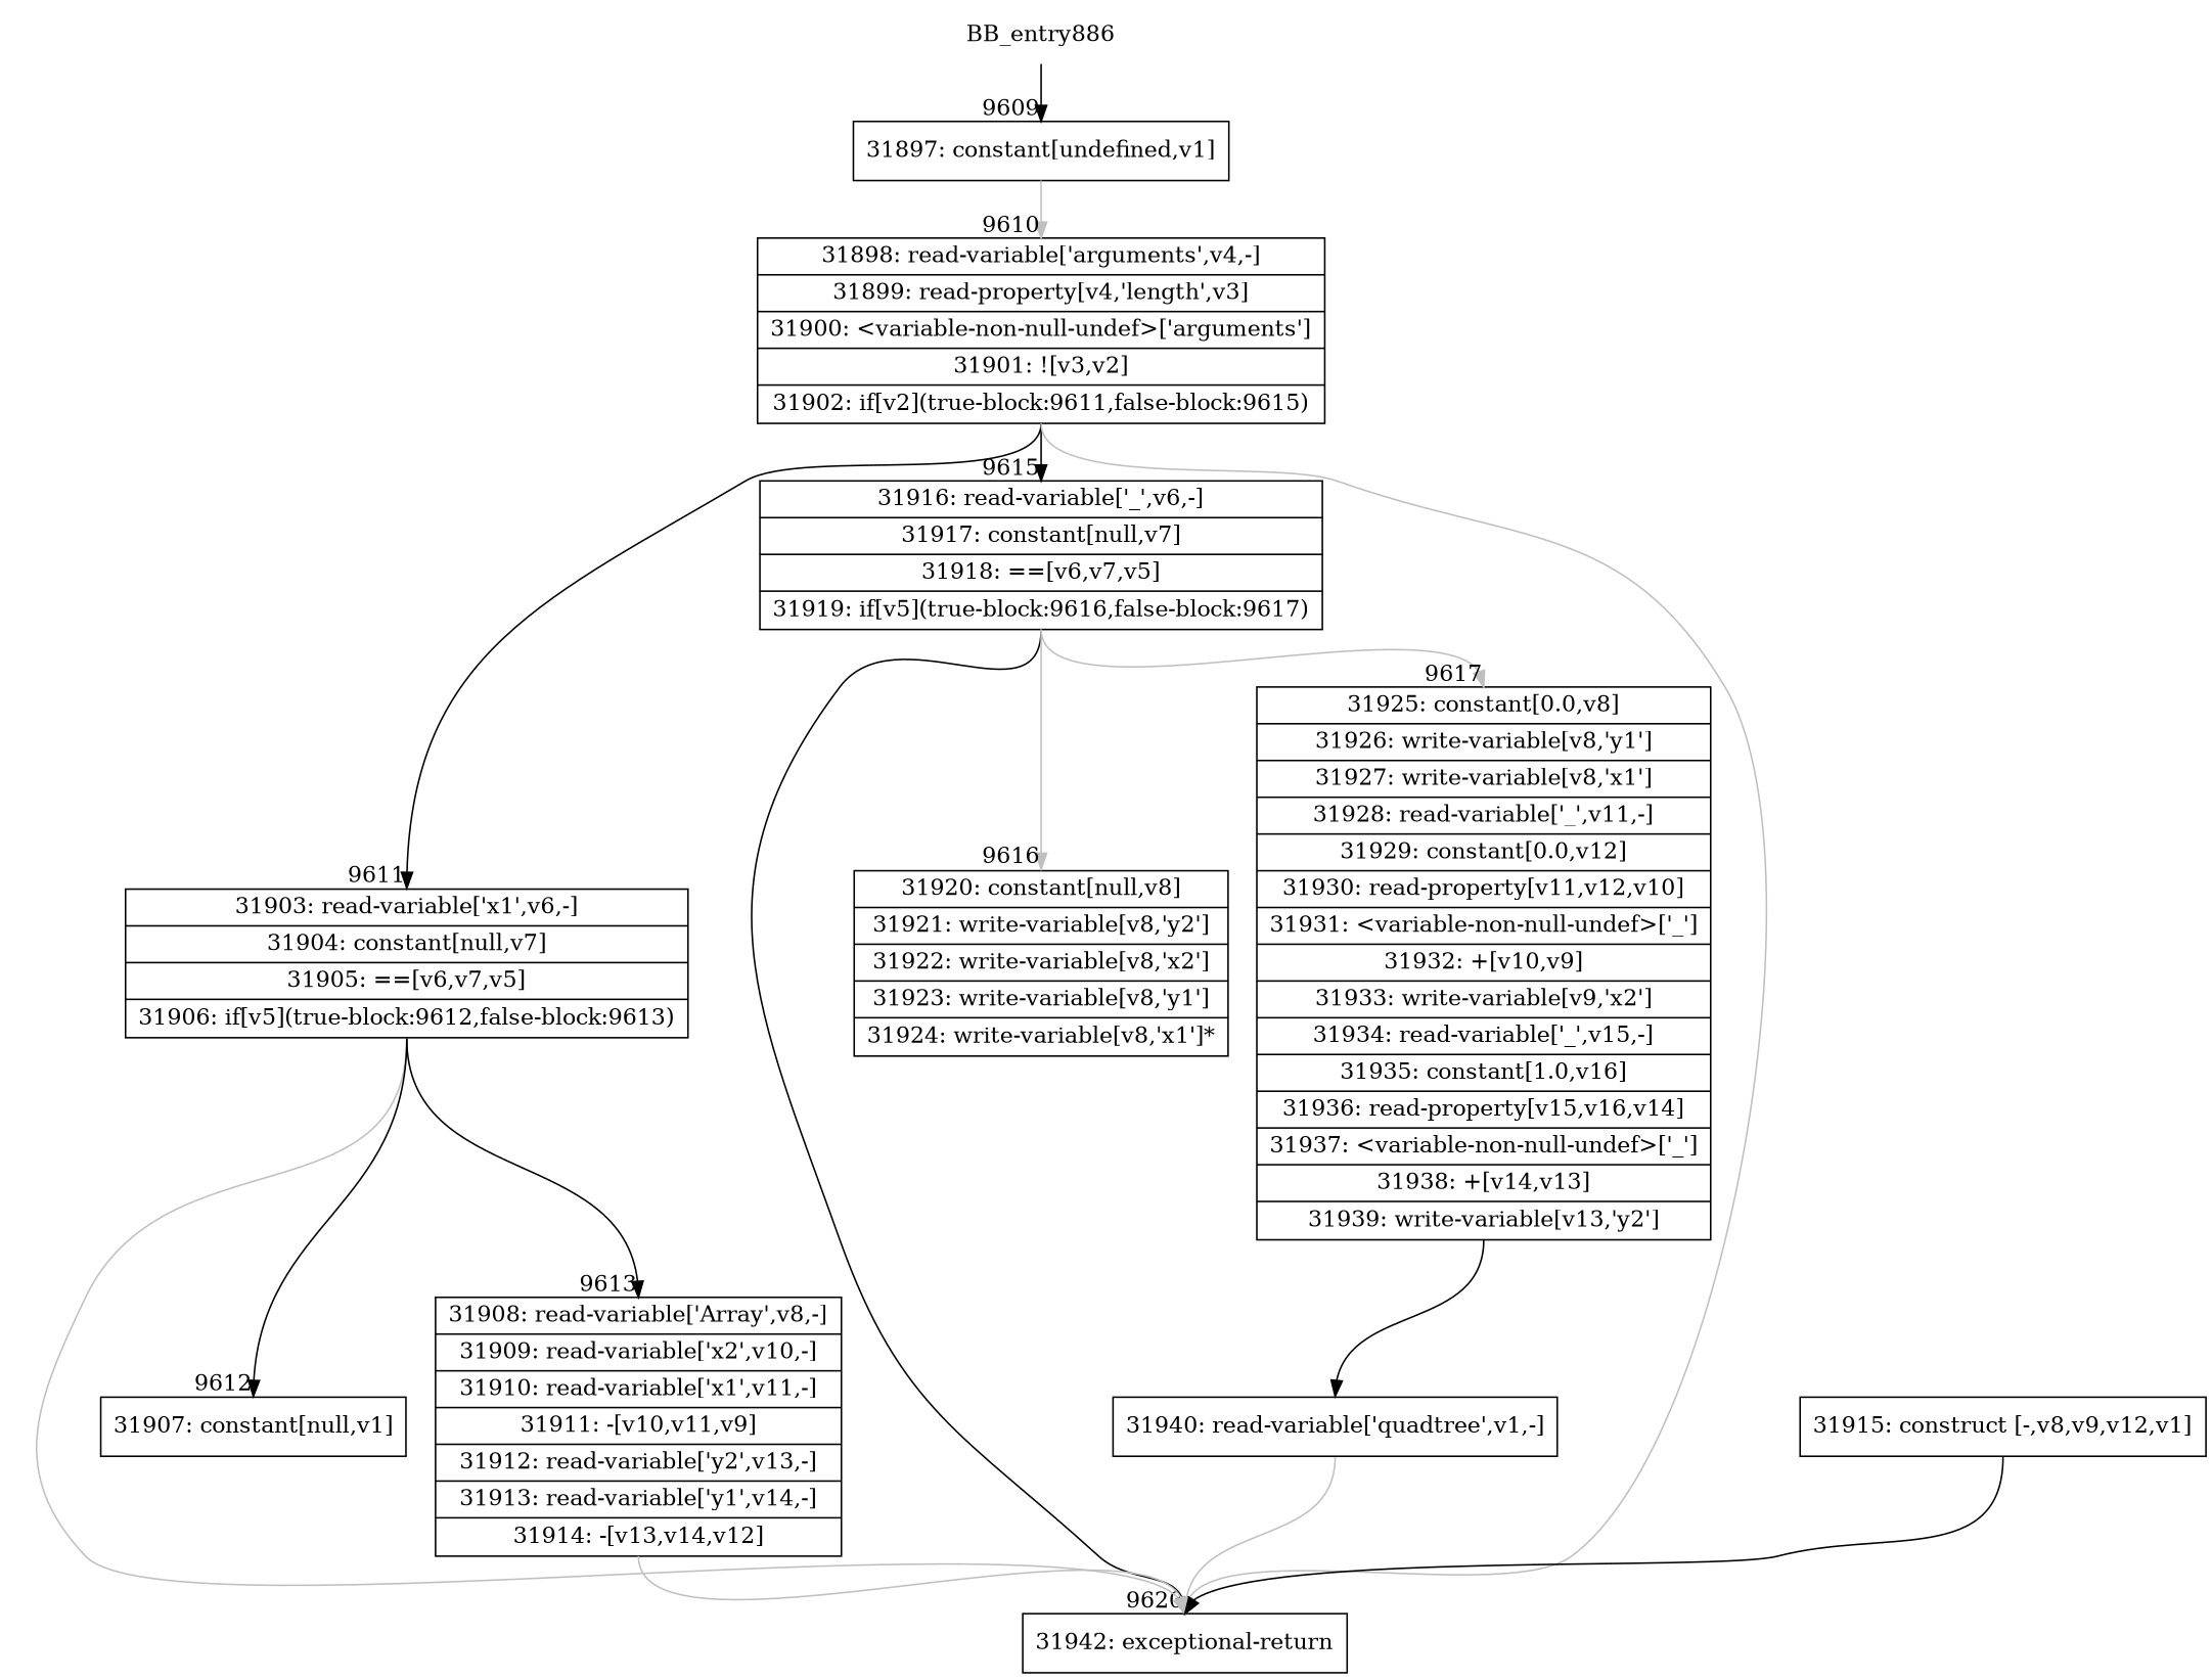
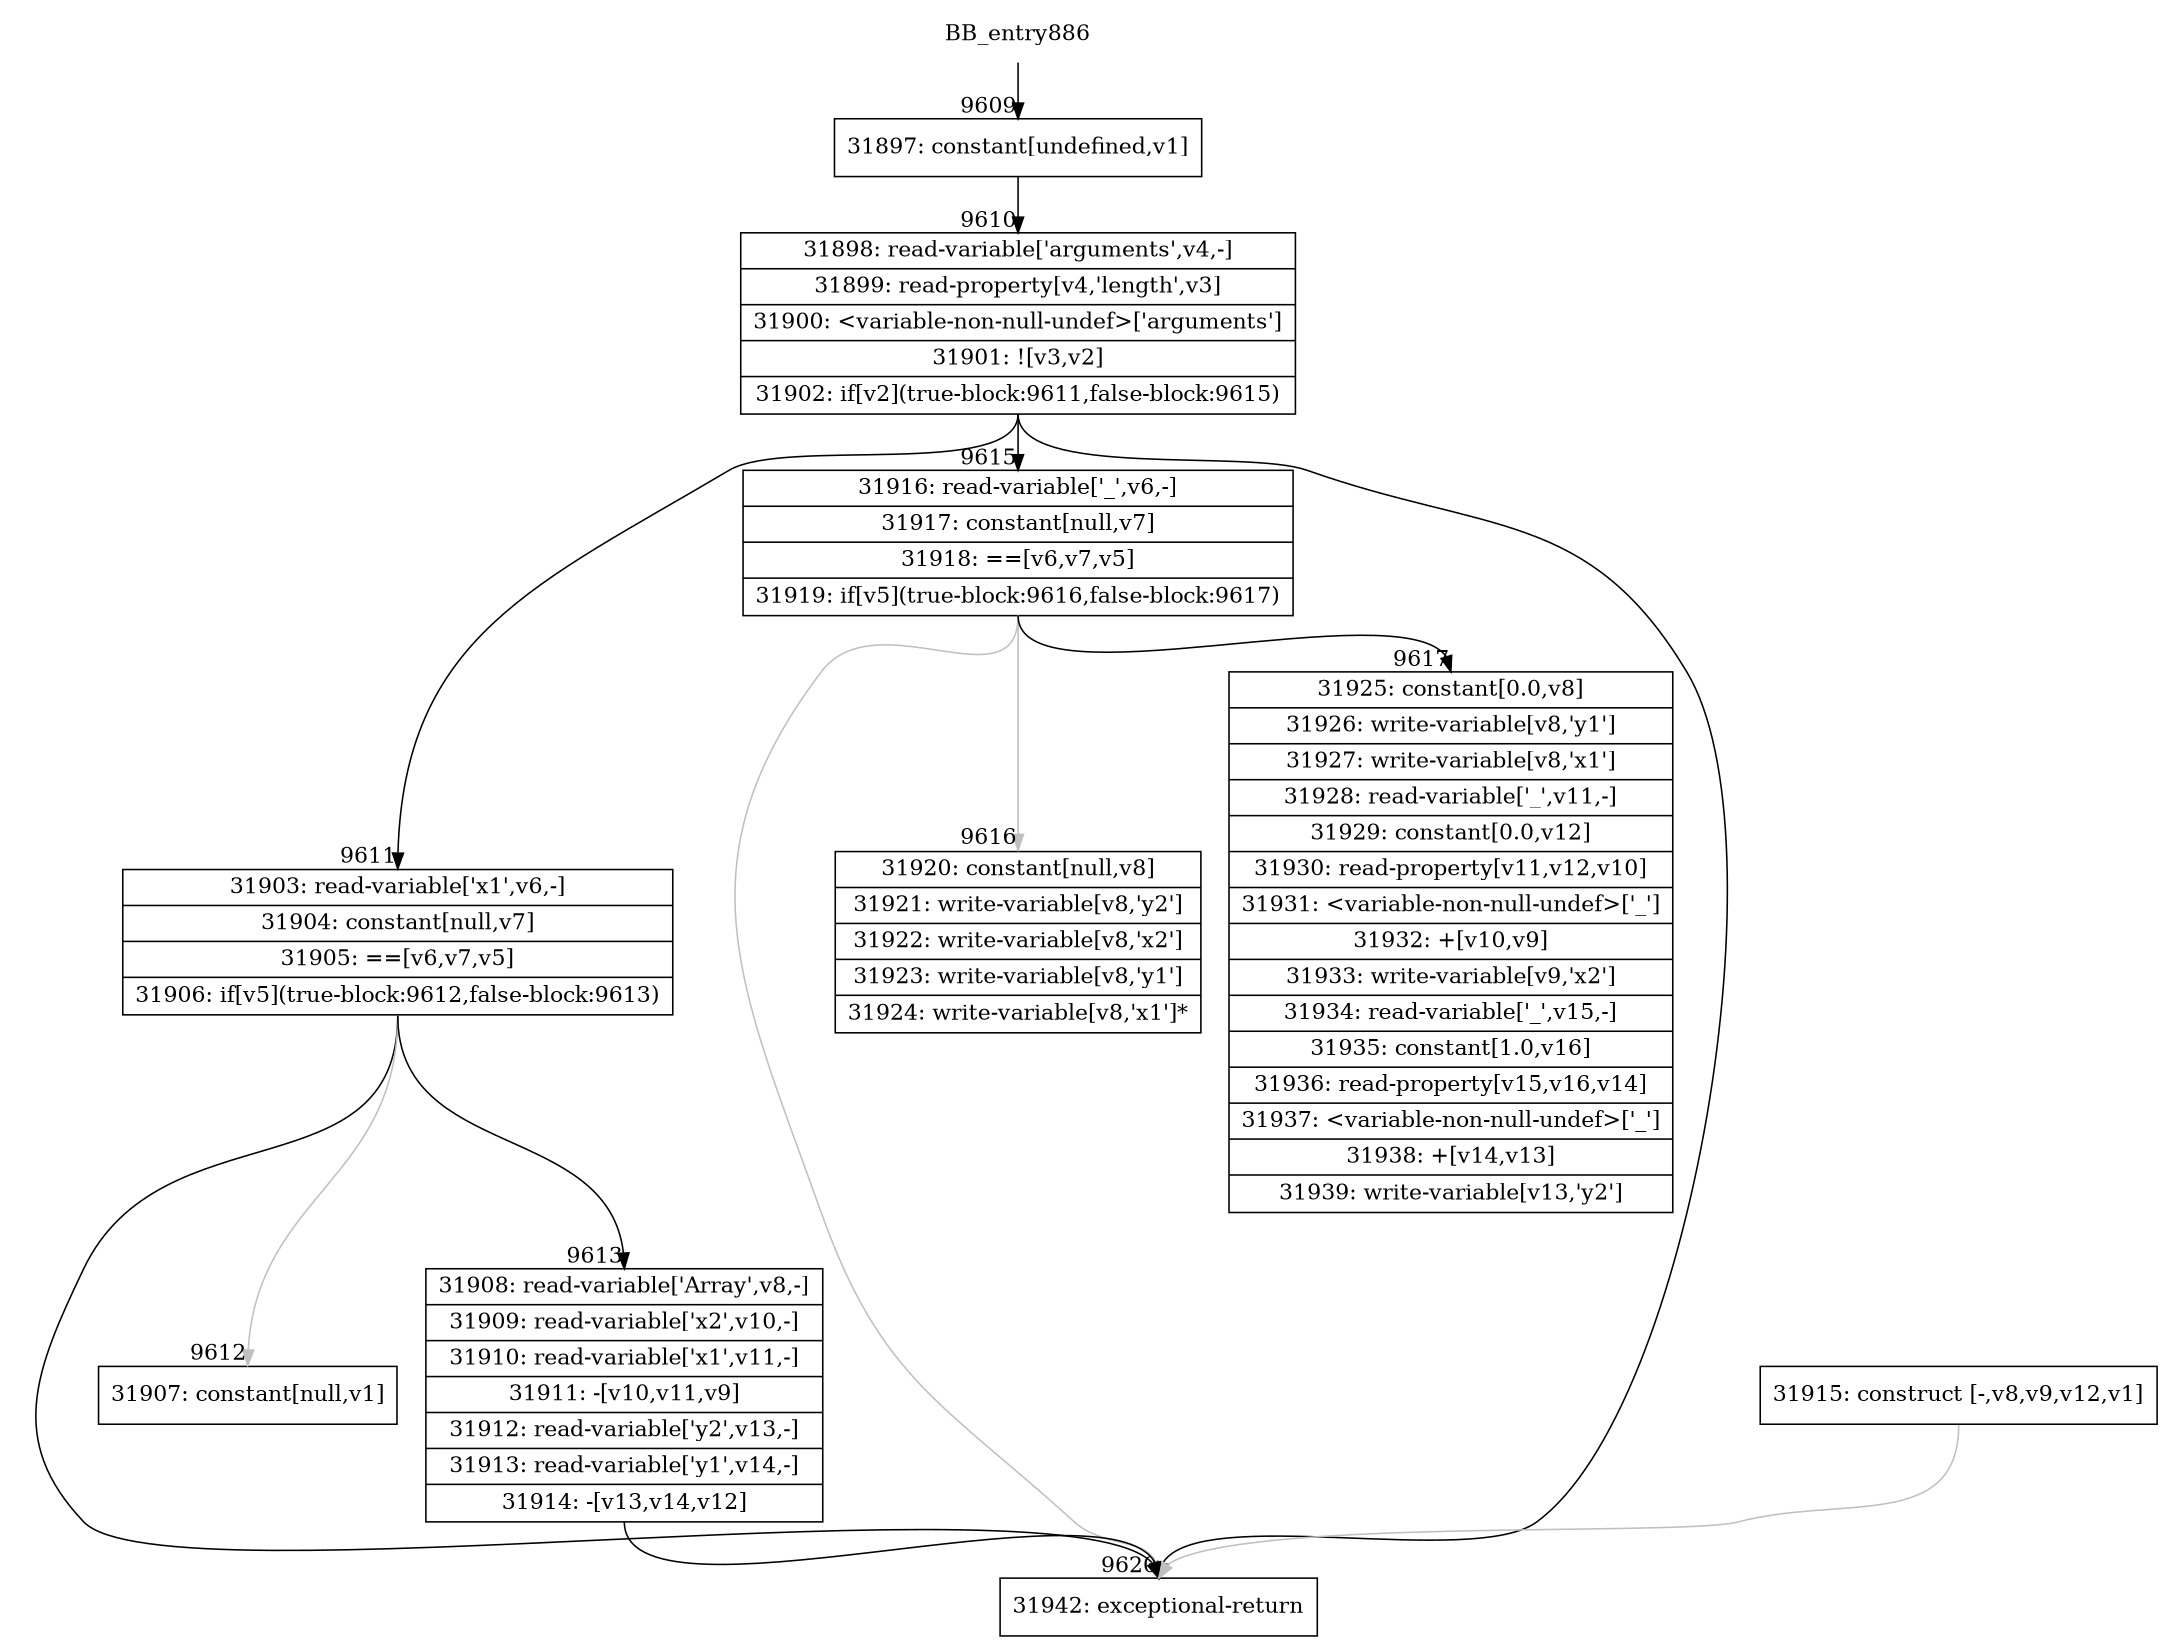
  digraph {
    rankdir=TD
    node [shape=record]
    edge [headport=n tailport=s]
    n1 [label=BB_entry886 shape=none]
    n2 [label="{31897: constant[undefined,v1]}"]
    n3 [label="{31898: read-variable['arguments',v4,-]|31899: read-property[v4,'length',v3]|31900: \<variable-non-null-undef\>['arguments']|31901: ![v3,v2]|31902: if[v2](true-block:9611,false-block:9615)}"]
    n4 [label="{31903: read-variable['x1',v6,-]|31904: constant[null,v7]|31905: ==[v6,v7,v5]|31906: if[v5](true-block:9612,false-block:9613)}"]
    n5 [label="{31916: read-variable['_',v6,-]|31917: constant[null,v7]|31918: ==[v6,v7,v5]|31919: if[v5](true-block:9616,false-block:9617)}"]
    n6 [label="{31942: exceptional-return}"]
    n7 [label="{31907: constant[null,v1]}"]
    n8 [label="{31908: read-variable['Array',v8,-]|31909: read-variable['x2',v10,-]|31910: read-variable['x1',v11,-]|31911: -[v10,v11,v9]|31912: read-variable['y2',v13,-]|31913: read-variable['y1',v14,-]|31914: -[v13,v14,v12]}"]
    n9 [label="{31920: constant[null,v8]|31921: write-variable[v8,'y2']|31922: write-variable[v8,'x2']|31923: write-variable[v8,'y1']|31924: write-variable[v8,'x1']*}"]
    n10 [label="{31925: constant[0.0,v8]|31926: write-variable[v8,'y1']|31927: write-variable[v8,'x1']|31928: read-variable['_',v11,-]|31929: constant[0.0,v12]|31930: read-property[v11,v12,v10]|31931: \<variable-non-null-undef\>['_']|31932: +[v10,v9]|31933: write-variable[v9,'x2']|31934: read-variable['_',v15,-]|31935: constant[1.0,v16]|31936: read-property[v15,v16,v14]|31937: \<variable-non-null-undef\>['_']|31938: +[v14,v13]|31939: write-variable[v13,'y2']}"]
-   n11 [label="{31940: read-variable['quadtree',v1,-]}"]
    n12 [label="{31915: construct [-,v8,v9,v12,v1]}"]
    n1 -> n2 [headlabel="    9609"]
-   n2 -> n3 [headlabel="      9610" color=gray]
+   n2 -> n3 [headlabel="      9610"]
    n3 -> n4 [headlabel="      9611"]
    n3 -> n5 [headlabel="      9615"]
-   n3 -> n6 [color=gray headlabel="      9620"]
-   n4 -> n6 [color=gray]
-   n4 -> n7 [headlabel="      9612"]
+   n3 -> n6 [color=black headlabel="      9620"]
+   n4 -> n6 [color=black]
+   n4 -> n7 [headlabel="      9612" color=gray]
    n4 -> n8 [headlabel="      9613"]
-   n5 -> n6 [color=black]
+   n5 -> n6 [color=gray]
    n5 -> n9 [color=gray headlabel="      9616"]
-   n5 -> n10 [headlabel="      9617" color=gray]
-   n8 -> n6 [color=gray]
-   n10 -> n11
-   n11 -> n6 [color=gray]
-   n12 -> n6 [color=black]
+   n5 -> n10 [headlabel="      9617"]
+   n8 -> n6 [color=black]
+   n12 -> n6 [color=gray]
  }
